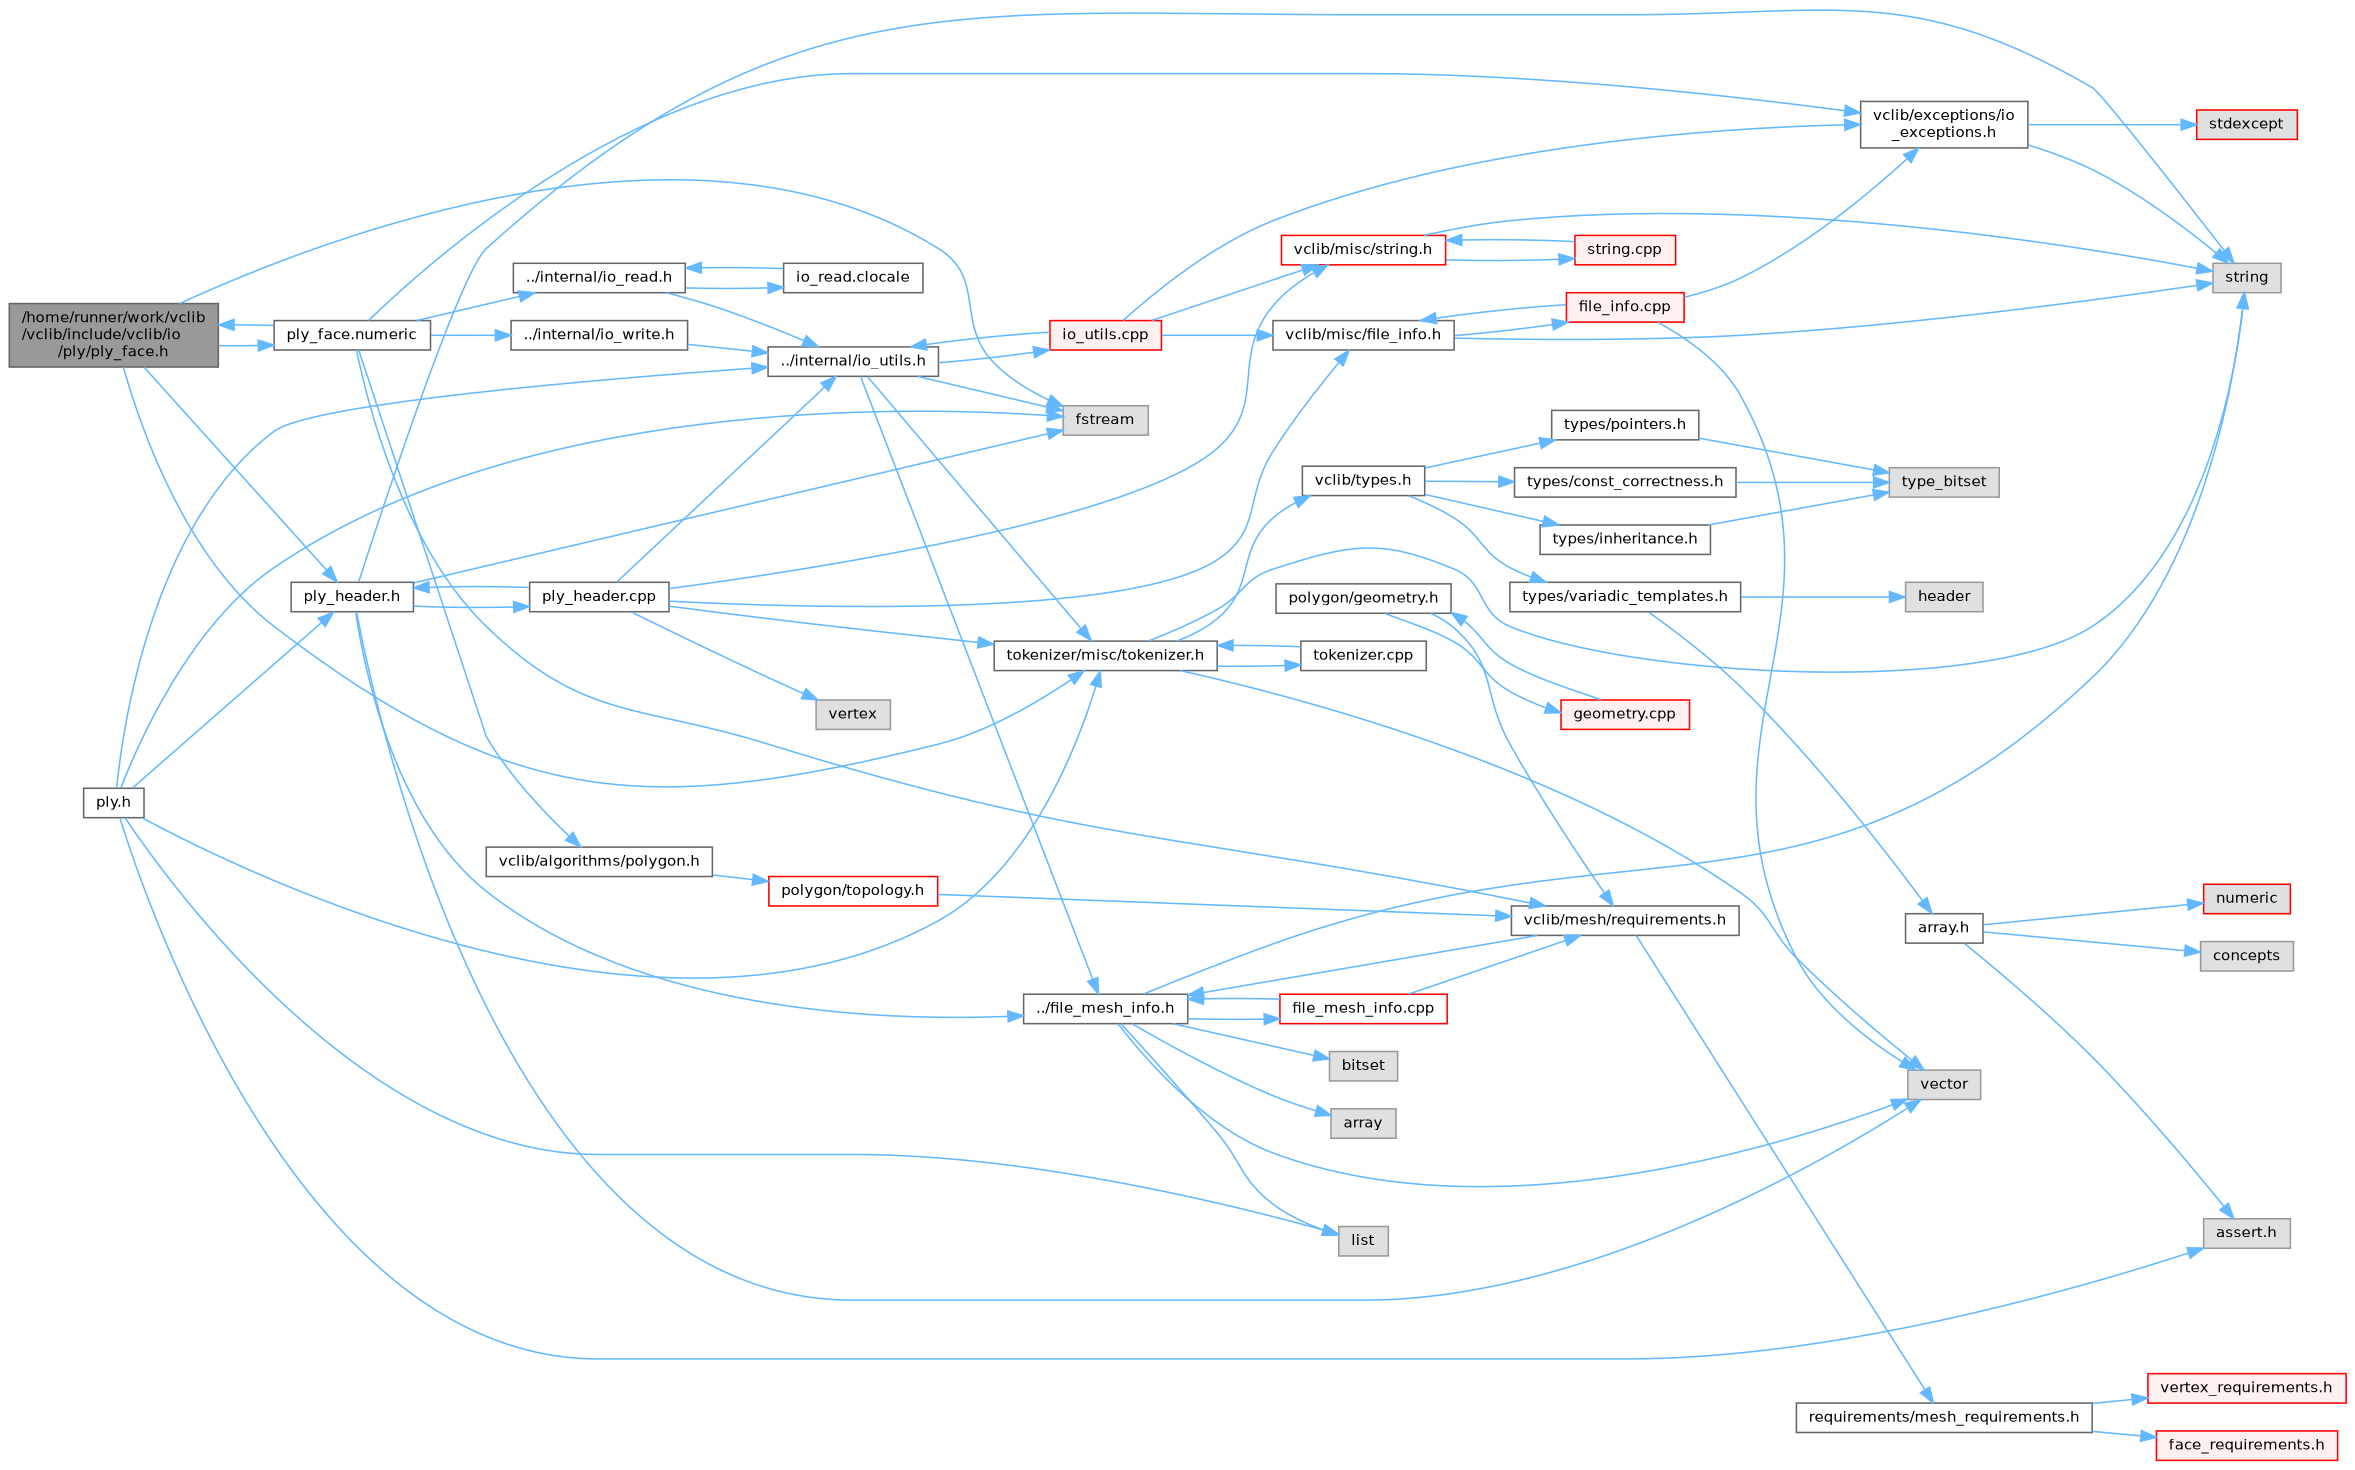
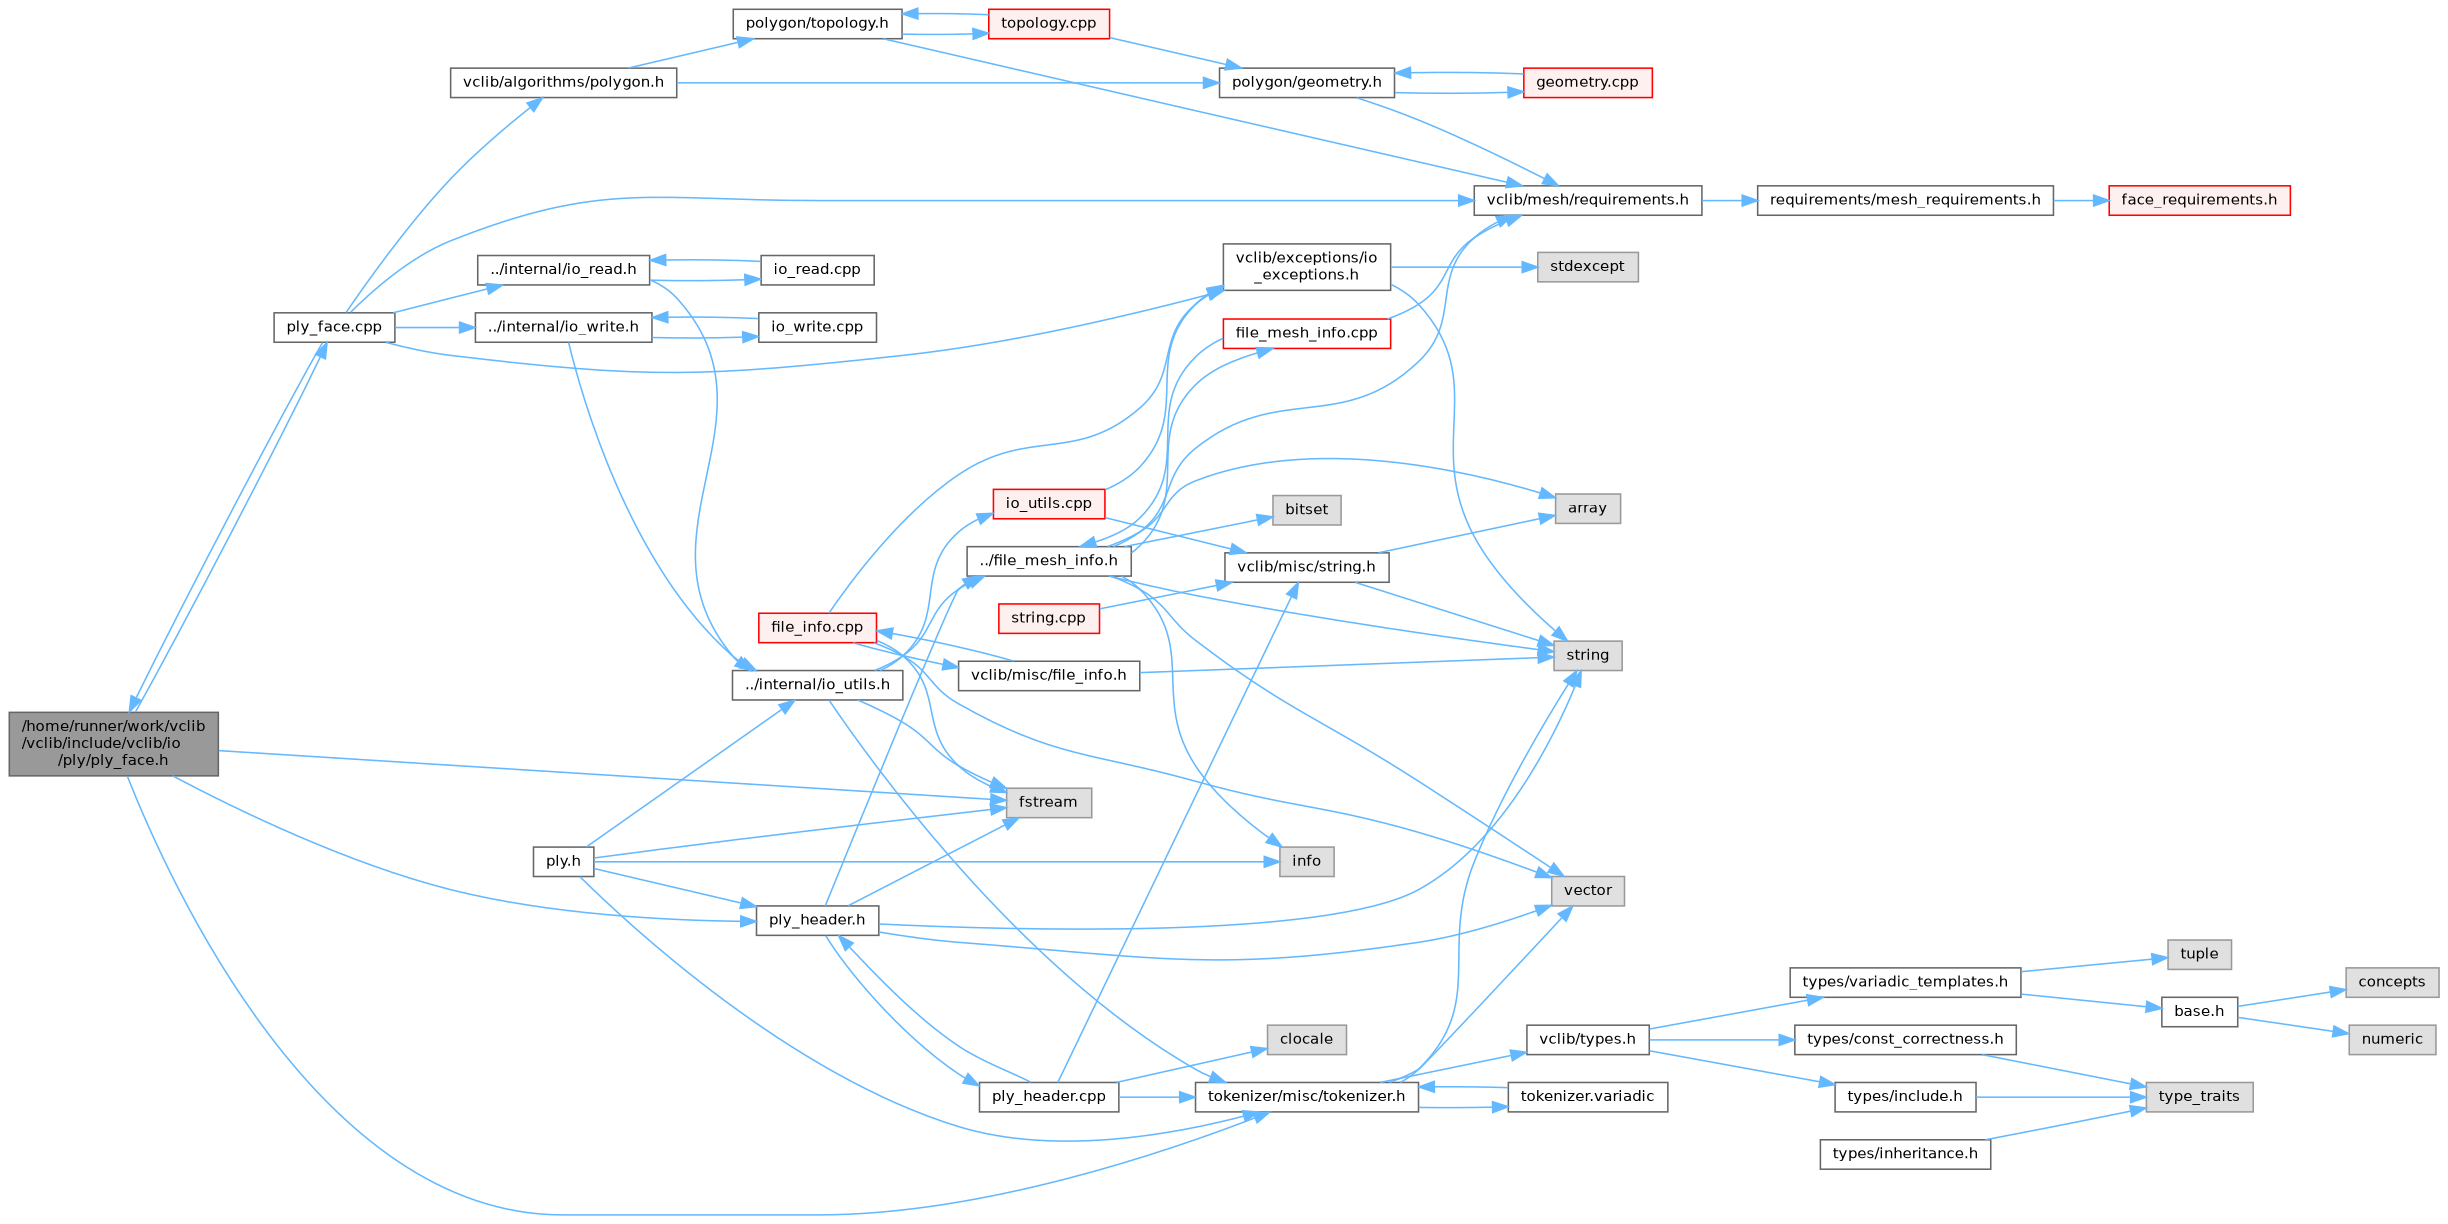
  digraph {
    rankdir=LR
    node [color=grey40 fillcolor=white fontname=Helvetica fontsize=10 shape=box style=filled]
    edge [color=steelblue1 fontname=Helvetica fontsize=10 labelfontname=Helvetica labelfontsize=10 style=solid]
    n1 [color=gray40 fillcolor=grey60 fontcolor=black height=0.2 label="/home/runner/work/vclib\l/vclib/include/vclib/io\l/ply/ply_face.h" width=0.4]
    n2 [color=grey60 fillcolor="#E0E0E0" height=0.2 label=fstream width=0.4]
    n3 [height=0.2 label="tokenizer/misc/tokenizer.h" width=0.4]
    n4 [height=0.2 label="ply_header.h" width=0.4]
-   n5 [height=0.2 label="ply_face.numeric" width=0.4]
+   n5 [height=0.2 label="ply_face.cpp" width=0.4]
    n6 [color=grey60 fillcolor="#E0E0E0" height=0.2 label=string width=0.4]
    n7 [color=grey60 fillcolor="#E0E0E0" height=0.2 label=vector width=0.4]
    n8 [height=0.2 label="vclib/types.h" width=0.4]
-   n9 [height=0.2 label="tokenizer.cpp" width=0.4]
+   n9 [height=0.2 label="tokenizer.variadic" width=0.4]
    n10 [height=0.2 label="../file_mesh_info.h" width=0.4]
    n11 [height=0.2 label="ply_header.cpp" width=0.4]
    n12 [height=0.2 label="vclib/mesh/requirements.h" width=0.4]
    n13 [height=0.2 label="vclib/exceptions/io\l_exceptions.h" width=0.4]
    n14 [height=0.2 label="vclib/algorithms/polygon.h" width=0.4]
    n15 [height=0.2 label="../internal/io_read.h" width=0.4]
    n16 [height=0.2 label="../internal/io_write.h" width=0.4]
    n17 [height=0.2 label="types/const_correctness.h" width=0.4]
    n18 [height=0.2 label="types/inheritance.h" width=0.4]
-   n19 [height=0.2 label="types/pointers.h" width=0.4]
+   n19 [height=0.2 label="types/include.h" width=0.4]
    n20 [height=0.2 label="types/variadic_templates.h" width=0.4]
-   n21 [color=grey60 fillcolor="#E0E0E0" height=0.2 label=type_bitset width=0.4]
-   n22 [height=0.2 label="array.h" width=0.4]
-   n23 [color=grey60 fillcolor="#E0E0E0" height=0.2 label=header width=0.4]
-   n24 [color=grey60 fillcolor="#E0E0E0" height=0.2 label="assert.h" width=0.4]
+   n21 [color=grey60 fillcolor="#E0E0E0" height=0.2 label=type_traits width=0.4]
+   n22 [height=0.2 label="base.h" width=0.4]
+   n23 [color=grey60 fillcolor="#E0E0E0" height=0.2 label=tuple width=0.4]
    n25 [color=grey60 fillcolor="#E0E0E0" height=0.2 label=concepts width=0.4]
-   n26 [color=red fillcolor="#E0E0E0" height=0.2 label=numeric width=0.4]
+   n26 [color=grey60 fillcolor="#E0E0E0" height=0.2 label=numeric width=0.4]
    n27 [color=grey60 fillcolor="#E0E0E0" height=0.2 label=array width=0.4]
-   n28 [color=grey60 fillcolor="#E0E0E0" height=0.2 label=list width=0.4]
+   n28 [color=grey60 fillcolor="#E0E0E0" height=0.2 label=info width=0.4]
    n29 [color=grey60 fillcolor="#E0E0E0" height=0.2 label=bitset width=0.4]
    n30 [color=red height=0.2 label="file_mesh_info.cpp" width=0.4]
    n31 [height=0.2 label="ply.h" width=0.4]
    n32 [height=0.2 label="../internal/io_utils.h" width=0.4]
    n33 [height=0.2 label="vclib/misc/file_info.h" width=0.4]
-   n34 [color=red height=0.2 label="vclib/misc/string.h" width=0.4]
-   n35 [color=grey60 fillcolor="#E0E0E0" height=0.2 label=vertex width=0.4]
+   n34 [height=0.2 label="vclib/misc/string.h" width=0.4]
+   n35 [color=grey60 fillcolor="#E0E0E0" height=0.2 label=clocale width=0.4]
    n36 [height=0.2 label="requirements/mesh_requirements.h" width=0.4]
    n37 [color=red fillcolor="#FFF0F0" height=0.2 label="face_requirements.h" width=0.4]
-   n38 [color=red fillcolor="#FFF0F0" height=0.2 label="vertex_requirements.h" width=0.4]
    n39 [color=red fillcolor="#FFF0F0" height=0.2 label="io_utils.cpp" width=0.4]
-   n40 [color=red fillcolor="#E0E0E0" height=0.2 label=stdexcept width=0.4]
+   n40 [color=grey60 fillcolor="#E0E0E0" height=0.2 label=stdexcept width=0.4]
    n41 [color=red fillcolor="#FFF0F0" height=0.2 label="file_info.cpp" width=0.4]
    n42 [color=red fillcolor="#FFF0F0" height=0.2 label="string.cpp" width=0.4]
    n43 [height=0.2 label="polygon/geometry.h" width=0.4]
-   n44 [color=red height=0.2 label="polygon/topology.h" width=0.4]
-   n45 [height=0.2 label="io_read.clocale" width=0.4]
+   n44 [height=0.2 label="polygon/topology.h" width=0.4]
+   n45 [height=0.2 label="io_read.cpp" width=0.4]
+   n46 [height=0.2 label="io_write.cpp" width=0.4]
    n47 [color=red fillcolor="#FFF0F0" height=0.2 label="geometry.cpp" width=0.4]
+   n48 [color=red fillcolor="#FFF0F0" height=0.2 label="topology.cpp" width=0.4]
    n1 -> n2
    n1 -> n3
    n1 -> n4
    n1 -> n5
    n3 -> n6
    n3 -> n7
    n3 -> n8
    n3 -> n9
    n4 -> n2
    n4 -> n6
    n4 -> n7
    n4 -> n10
    n4 -> n11
    n5 -> n1
    n5 -> n12
    n5 -> n13
    n5 -> n14
    n5 -> n15
    n5 -> n16
    n8 -> n17
-   n8 -> n18
    n8 -> n19
    n8 -> n20
    n9 -> n3
    n10 -> n6
    n10 -> n7
-   n12 -> n10
+   n10 -> n12
    n10 -> n27
    n10 -> n28
    n10 -> n29
    n10 -> n30
    n11 -> n3
    n11 -> n4
-   n11 -> n32
-   n11 -> n33
    n11 -> n34
    n11 -> n35
    n12 -> n36
    n13 -> n6
    n13 -> n40
+   n14 -> n43
    n14 -> n44
    n15 -> n32
    n15 -> n45
    n16 -> n32
+   n16 -> n46
    n17 -> n21
    n18 -> n21
    n19 -> n21
    n20 -> n22
    n20 -> n23
-   n22 -> n24
    n22 -> n25
    n22 -> n26
    n30 -> n10
    n30 -> n12
    n31 -> n2
    n31 -> n3
    n31 -> n4
-   n31 -> n24
    n31 -> n28
    n31 -> n32
    n32 -> n2
    n32 -> n3
    n32 -> n10
    n32 -> n39
    n33 -> n6
    n33 -> n41
    n34 -> n6
-   n34 -> n42
+   n34 -> n27
    n36 -> n37
-   n36 -> n38
    n39 -> n13
-   n39 -> n32
-   n39 -> n33
    n39 -> n34
+   n41 -> n2
    n41 -> n7
    n41 -> n13
    n41 -> n33
    n42 -> n34
    n43 -> n12
    n43 -> n47
    n44 -> n12
+   n44 -> n48
    n45 -> n15
+   n46 -> n16
    n47 -> n43
+   n48 -> n43
+   n48 -> n44
  }
